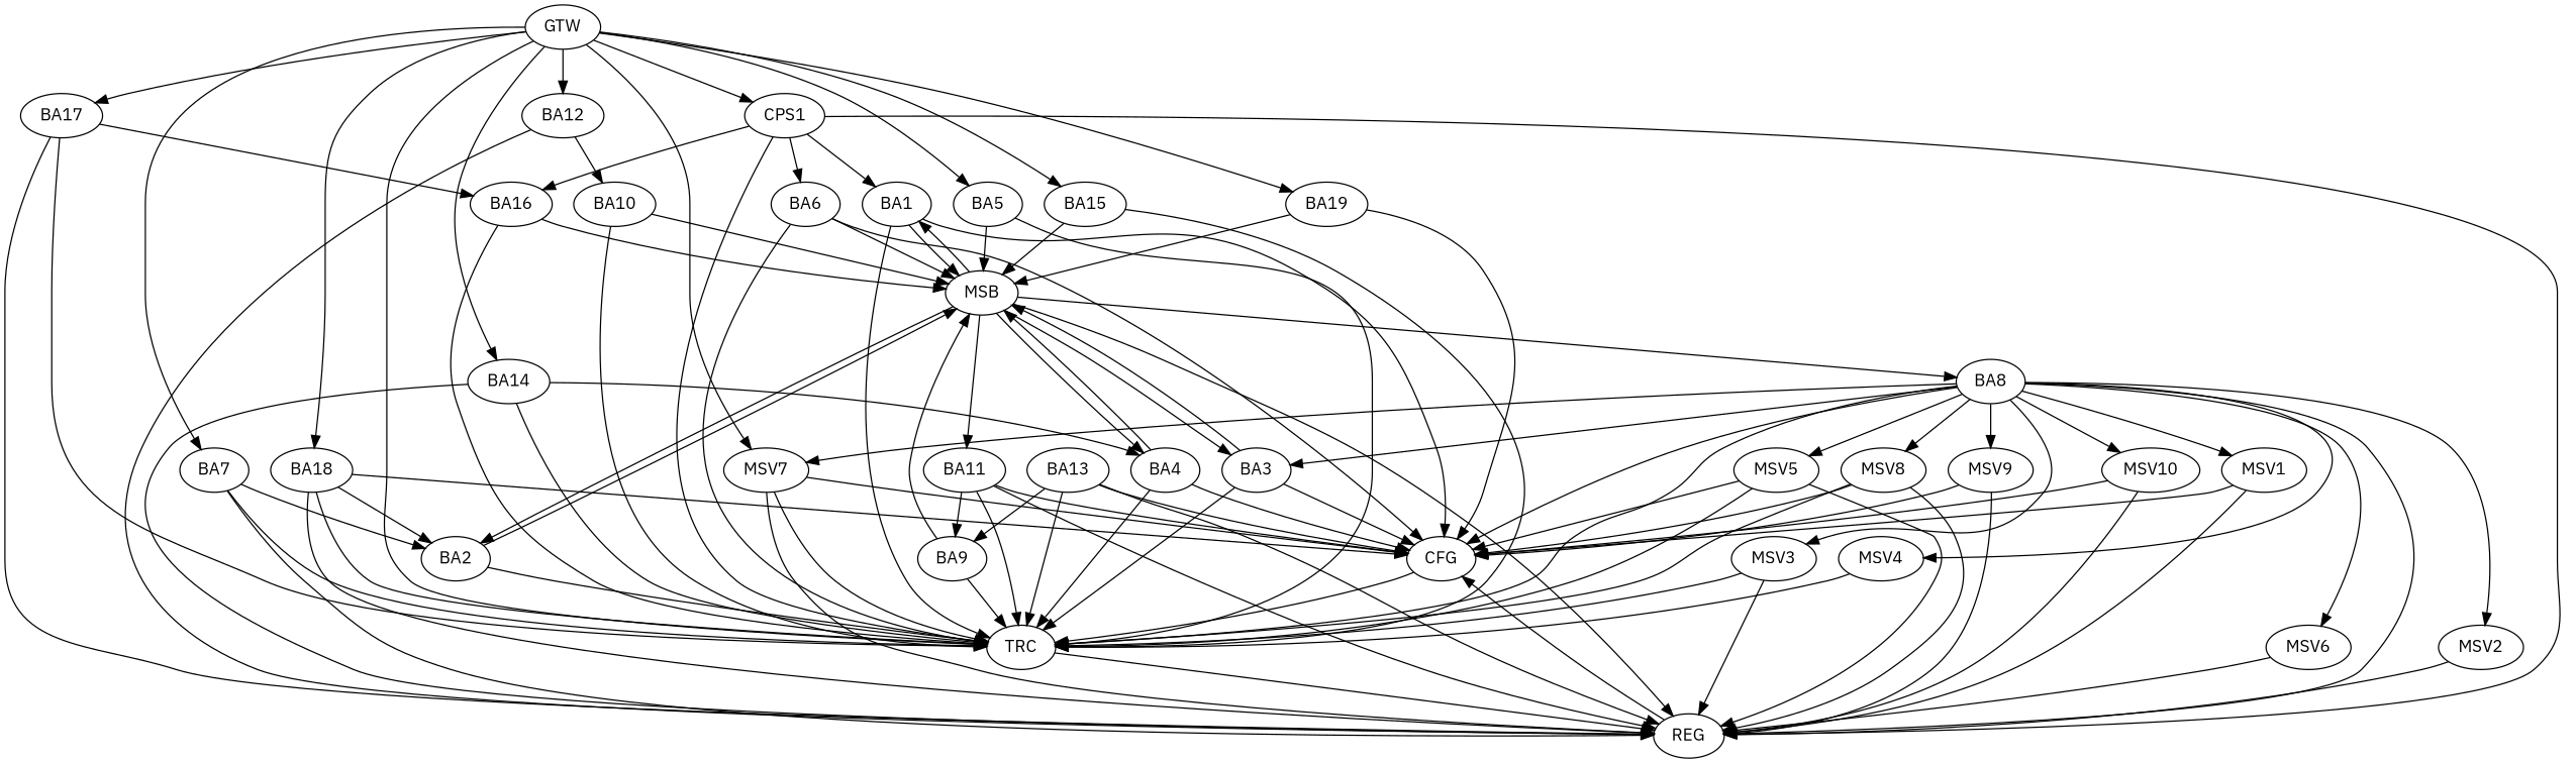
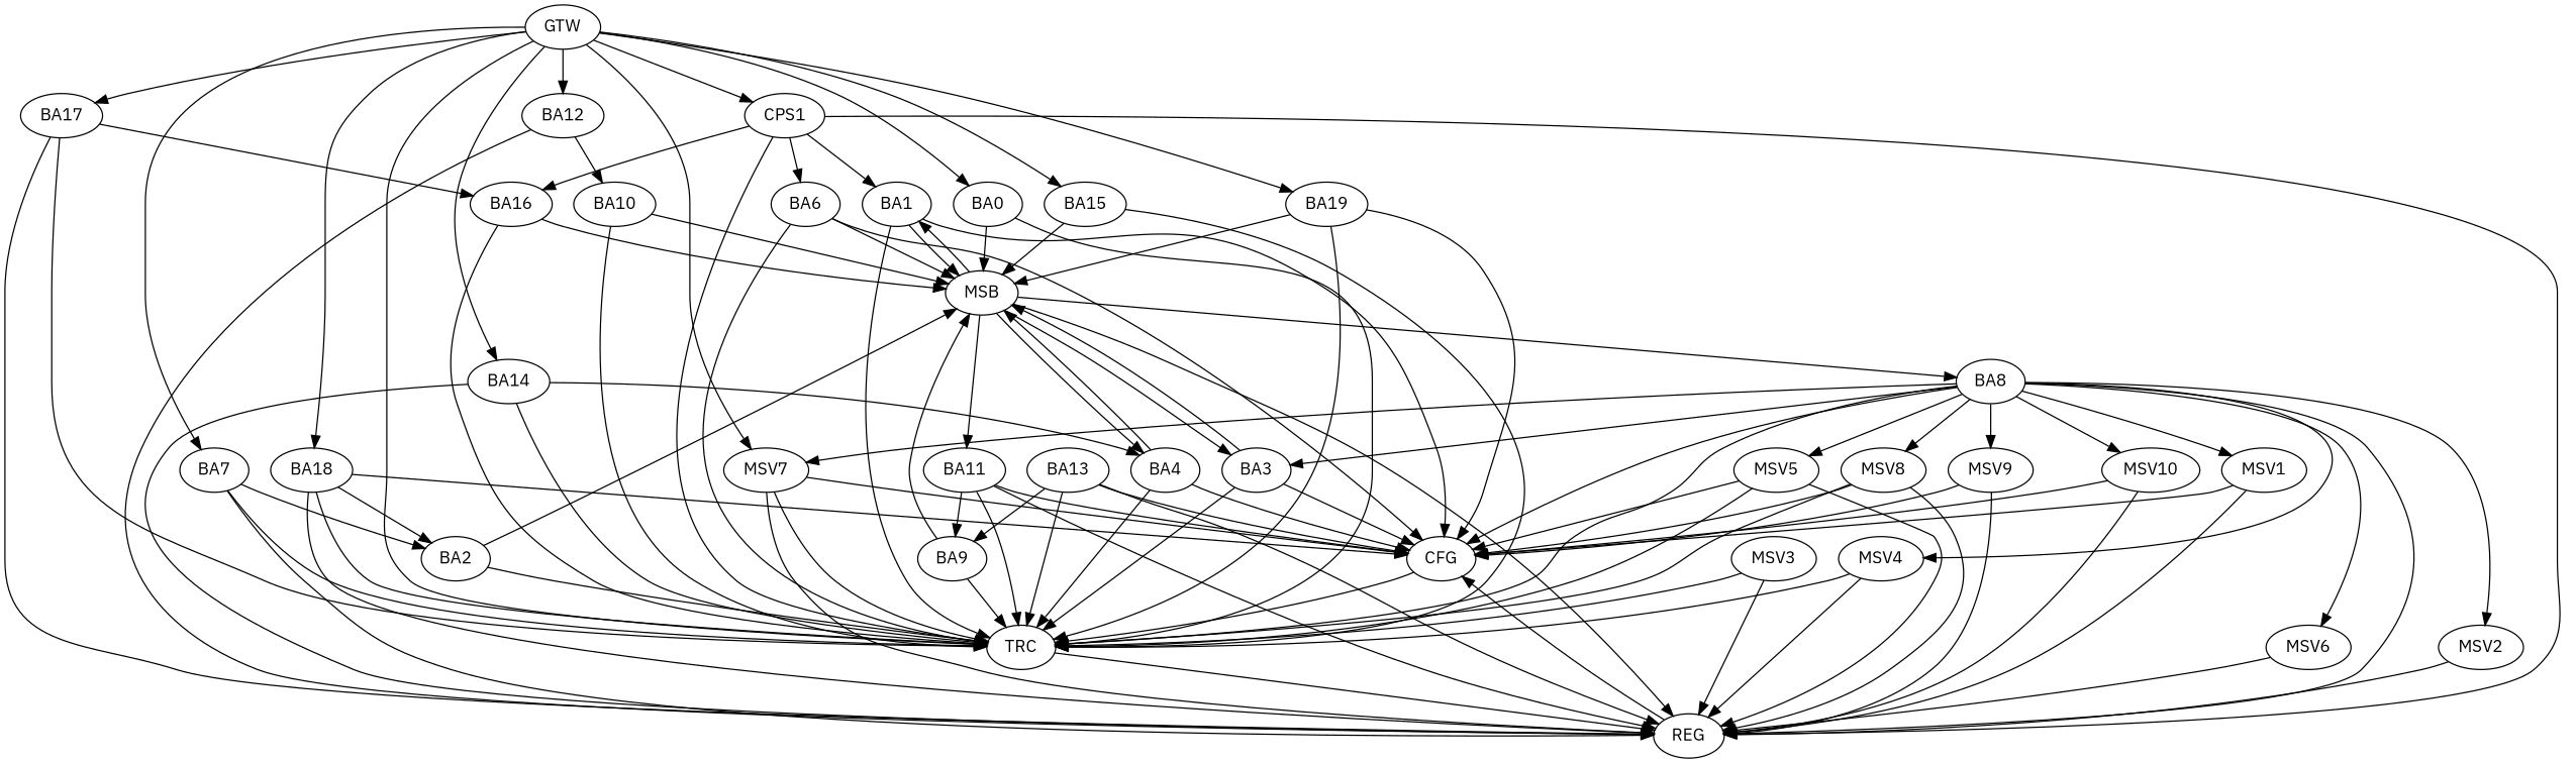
  strict digraph {
    fontname="IBM Plex Sans"
    node [fontname="IBM Plex Sans"]
    edge [fontname="IBM Plex Sans"]
    n1 [label=BA1]
    n2 [label=MSB]
    n3 [label=CFG]
    n4 [label=TRC]
    n5 [label=BA2]
    n6 [label=BA3]
    n7 [label=BA4]
    n8 [label=REG]
    n9 [label=BA8]
    n10 [label=BA11]
-   n11 [label=BA5]
+   n11 [label=BA0]
    n12 [label=BA6]
    n13 [label=BA7]
    n14 [label=MSV1]
    n15 [label=MSV2]
    n16 [label=MSV3]
    n17 [label=MSV4]
    n18 [label=MSV5]
    n19 [label=MSV6]
    n20 [label=MSV7]
    n21 [label=MSV8]
    n22 [label=MSV9]
    n23 [label=MSV10]
    n24 [label=BA9]
    n25 [label=BA10]
    n26 [label=BA12]
    n27 [label=BA13]
    n28 [label=BA14]
    n29 [label=BA15]
    n30 [label=BA16]
    n31 [label=BA17]
    n32 [label=BA18]
    n33 [label=BA19]
    n34 [label=CPS1]
    n35 [label=GTW]
    n1 -> n2
    n1 -> n3
    n1 -> n4
    n2 -> n1
-   n2 -> n5
    n2 -> n6
    n2 -> n7
    n2 -> n8
    n2 -> n9
    n2 -> n10
    n3 -> n4
    n4 -> n8
    n5 -> n2
    n5 -> n4
    n6 -> n2
    n6 -> n3
    n6 -> n4
    n7 -> n2
    n7 -> n3
    n7 -> n4
    n8 -> n3
    n9 -> n3
    n9 -> n4
    n9 -> n6
    n9 -> n8
    n9 -> n14
    n9 -> n15
-   n9 -> n16
    n9 -> n17
    n9 -> n18
    n9 -> n19
    n9 -> n20
    n9 -> n21
    n9 -> n22
    n9 -> n23
    n10 -> n3
    n10 -> n4
    n10 -> n8
    n10 -> n24
    n11 -> n2
    n11 -> n4
    n12 -> n2
    n12 -> n3
    n12 -> n4
    n13 -> n4
    n13 -> n5
    n13 -> n8
    n14 -> n3
    n14 -> n8
    n15 -> n8
    n16 -> n4
    n16 -> n8
    n17 -> n4
+   n17 -> n8
    n18 -> n3
    n18 -> n4
    n18 -> n8
    n19 -> n8
    n20 -> n3
    n20 -> n4
    n20 -> n8
    n21 -> n3
    n21 -> n4
    n21 -> n8
    n22 -> n3
    n22 -> n8
    n23 -> n3
    n23 -> n8
    n24 -> n2
    n24 -> n4
    n25 -> n2
    n25 -> n4
    n26 -> n8
    n26 -> n25
    n27 -> n3
    n27 -> n4
    n27 -> n8
    n27 -> n24
    n28 -> n4
    n28 -> n7
    n28 -> n8
    n29 -> n2
    n29 -> n4
    n30 -> n2
    n30 -> n4
    n31 -> n4
    n31 -> n8
    n31 -> n30
    n32 -> n3
    n32 -> n4
    n32 -> n5
    n32 -> n8
    n33 -> n2
    n33 -> n3
+   n33 -> n4
    n34 -> n1
    n34 -> n4
    n34 -> n8
    n34 -> n12
    n34 -> n30
    n35 -> n4
    n35 -> n11
    n35 -> n13
    n35 -> n20
    n35 -> n26
    n35 -> n28
    n35 -> n29
    n35 -> n31
    n35 -> n32
    n35 -> n33
    n35 -> n34
  }
